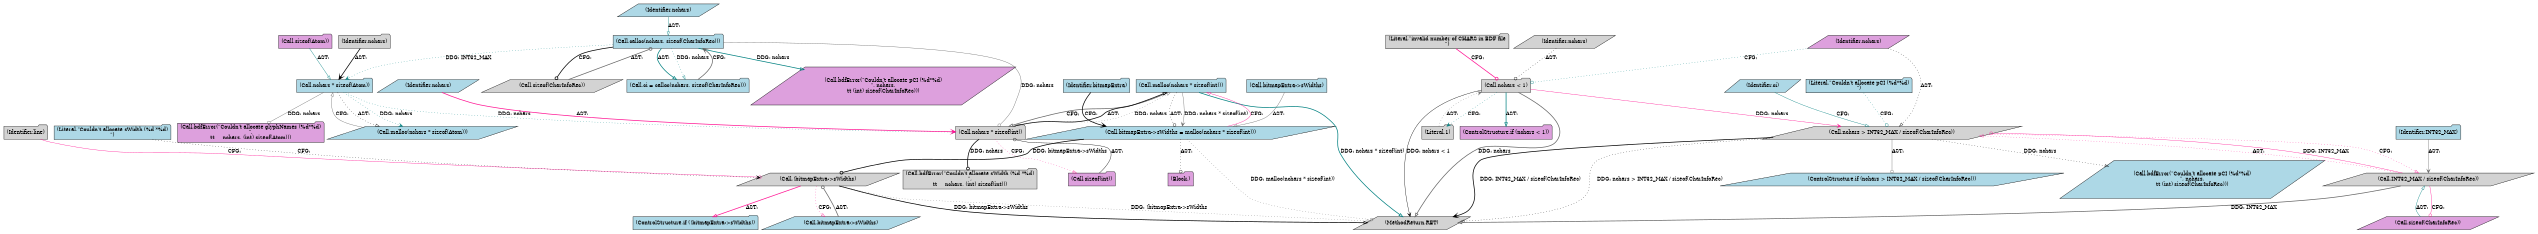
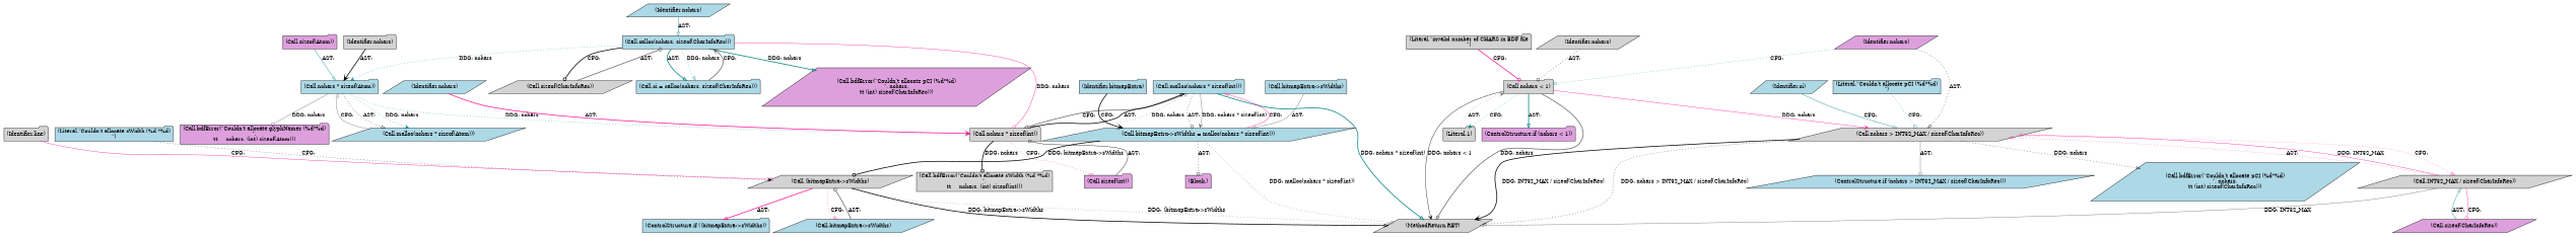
  digraph {
    node [fillcolor=lightblue shape=folder style=filled]
    edge [arrowhead=onormal color=black style=dotted]
    n1 [label="(Call,malloc(nchars * sizeof(int)))"]
    n2 [fillcolor=lightgrey label="(Call,nchars * sizeof(int))"]
    n3 [label="(Call,bitmapExtra->sWidths = malloc(nchars * sizeof(int)))" shape=parallelogram]
    n4 [fillcolor=lightgrey label="(MethodReturn,RET)" shape=parallelogram]
    n5 [fillcolor=plum label="(Call,sizeof(int))"]
    n6 [fillcolor=lightgrey label="(Call,bdfError(\"Couldn't allocate sWidth (%d *%d)\n\",\n\t\t     nchars, (int) sizeof(int)))"]
    n7 [fillcolor=lightgrey label="(Call,!bitmapExtra->sWidths)" shape=parallelogram]
    n8 [fillcolor=plum label="(Block,)"]
    n9 [label="(Call,nchars * sizeof(Atom))"]
    n10 [fillcolor=plum label="(Call,bdfError(\"Couldn't allocate glyphNames (%d*%d)\n\",\n\t\t     nchars, (int) sizeof(Atom)))"]
    n11 [label="(Call,malloc(nchars * sizeof(Atom)))" shape=parallelogram]
    n12 [fillcolor=plum label="(Call,sizeof(Atom))"]
    n13 [label="(Call,calloc(nchars, sizeof(CharInfoRec)))"]
    n14 [fillcolor=lightgrey label="(Call,sizeof(CharInfoRec))" shape=parallelogram]
    n15 [label="(Call,ci = calloc(nchars, sizeof(CharInfoRec)))"]
    n16 [fillcolor=plum label="(Call,bdfError(\"Couldn't allocate pCI (%d*%d)\n\", nchars,\n\t\t (int) sizeof(CharInfoRec)))" shape=parallelogram]
    n17 [fillcolor=lightgrey label="(Call,nchars > INT32_MAX / sizeof(CharInfoRec))" shape=parallelogram]
    n18 [fillcolor=lightgrey label="(Call,INT32_MAX / sizeof(CharInfoRec))" shape=parallelogram]
    n19 [label="(ControlStructure,if (nchars > INT32_MAX / sizeof(CharInfoRec)))" shape=parallelogram]
    n20 [label="(Call,bdfError(\"Couldn't allocate pCI (%d*%d)\n\", nchars,\n\t\t (int) sizeof(CharInfoRec)))" shape=parallelogram]
    n21 [fillcolor=plum label="(Call,sizeof(CharInfoRec))" shape=parallelogram]
    n22 [fillcolor=lightgrey label="(Call,nchars < 1)"]
    n23 [fillcolor=lightgrey label="(Literal,1)"]
    n24 [fillcolor=plum label="(ControlStructure,if (nchars < 1))"]
    n25 [label="(ControlStructure,if (!bitmapExtra->sWidths))"]
    n26 [label="(Call,bitmapExtra->sWidths)" shape=parallelogram]
    n27 [fillcolor=lightgrey label="(Identifier,line)"]
    n28 [label="(Identifier,bitmapExtra)"]
    n29 [fillcolor=lightgrey label="(Identifier,nchars)"]
    n30 [fillcolor=lightgrey label="(Literal,\"invalid number of CHARS in BDF file\n\")"]
    n31 [label="(Literal,\"Couldn't allocate sWidth (%d *%d)\n\")"]
-   n32 [label="(Identifier,INT32_MAX)"]
    n33 [label="(Call,bitmapExtra->sWidths)"]
    n34 [label="(Identifier,nchars)" shape=parallelogram]
    n35 [fillcolor=lightgrey label="(Identifier,nchars)" shape=parallelogram]
    n36 [label="(Identifier,nchars)" shape=parallelogram]
    n37 [label="(Identifier,ci)" shape=parallelogram]
    n38 [label="(Literal,\"Couldn't allocate pCI (%d*%d)\n\")"]
    n39 [fillcolor=plum label="(Identifier,nchars)" shape=parallelogram]
    n1 -> n2 [color=gray40 label="CFG: " style=bold]
    n1 -> n3 [arrowhead=odot label="AST: "]
    n1 -> n3 [arrowhead=vee color=gray40 label="DDG: nchars * sizeof(int)" style=solid]
    n1 -> n4 [color=teal label="DDG: nchars * sizeof(int)" style=bold]
    n2 -> n1 [label="AST: " style=bold]
    n2 -> n1 [color=gray40 label="DDG: nchars"]
-   n2 -> n5 [color=deeppink label="CFG: "]
+   n2 -> n5 [arrowhead=odot color=deeppink label="CFG: "]
    n2 -> n6 [arrowhead=odot label="DDG: nchars" style=bold]
    n3 -> n1 [color=deeppink label="CFG: " style=solid]
    n3 -> n4 [arrowhead=odot color=gray40 label="DDG: malloc(nchars * sizeof(int))"]
    n3 -> n7 [arrowhead=odot label="DDG: bitmapExtra->sWidths" style=bold]
    n3 -> n8 [arrowhead=odot label="AST: "]
    n5 -> n2 [arrowhead=odot label="AST: " style=solid]
    n7 -> n4 [color=gray40 label="DDG: !bitmapExtra->sWidths"]
    n7 -> n4 [label="DDG: bitmapExtra->sWidths" style=bold]
    n7 -> n25 [color=deeppink label="AST: " style=bold]
    n7 -> n26 [color=deeppink label="CFG: "]
    n9 -> n2 [color=teal label="DDG: nchars"]
    n9 -> n10 [arrowhead=odot color=gray40 label="DDG: nchars" style=solid]
    n9 -> n11 [label="AST: "]
    n9 -> n11 [arrowhead=vee color=teal label="DDG: nchars"]
    n11 -> n9 [color=gray40 label="CFG: " style=solid]
    n12 -> n9 [color=teal label="AST: " style=solid]
-   n13 -> n2 [arrowhead=odot color=gray40 label="DDG: nchars" style=solid]
-   n13 -> n9 [arrowhead=vee color=teal label="DDG: INT32_MAX"]
+   n13 -> n2 [arrowhead=odot color=deeppink label="DDG: nchars" style=solid]
+   n13 -> n9 [arrowhead=vee color=teal label="DDG: nchars"]
    n13 -> n14 [arrowhead=odot label="CFG: " style=bold]
    n13 -> n15 [color=teal label="AST: " style=bold]
    n13 -> n15 [color=teal label="DDG: nchars"]
    n13 -> n16 [color=teal label="DDG: nchars" style=bold]
    n14 -> n13 [arrowhead=odot color=gray40 label="AST: " style=bold]
    n15 -> n13 [arrowhead=vee color=gray40 label="CFG: " style=bold]
    n17 -> n4 [label="DDG: nchars > INT32_MAX / sizeof(CharInfoRec)"]
    n17 -> n4 [arrowhead=vee label="DDG: INT32_MAX / sizeof(CharInfoRec)" style=bold]
    n17 -> n18 [color=deeppink label="CFG: "]
    n17 -> n19 [arrowhead=odot color=gray40 label="AST: " style=solid]
    n17 -> n20 [label="DDG: nchars"]
-   n18 -> n4 [color=gray40 label="DDG: INT32_MAX" style=bold]
+   n18 -> n4 [color=gray40 label="DDG: INT32_MAX" style=solid]
    n18 -> n17 [color=deeppink label="AST: "]
    n18 -> n17 [arrowhead=odot color=deeppink label="DDG: INT32_MAX" style=solid]
    n18 -> n21 [arrowhead=odot color=deeppink label="CFG: " style=solid]
    n21 -> n18 [color=teal label="AST: " style=solid]
    n22 -> n4 [arrowhead=vee label="DDG: nchars < 1" style=solid]
    n22 -> n4 [color=gray40 label="DDG: nchars" style=bold]
    n22 -> n17 [arrowhead=vee color=deeppink label="DDG: nchars" style=solid]
    n22 -> n23 [arrowhead=vee color=teal label="CFG: "]
    n22 -> n24 [color=teal label="AST: " style=bold]
    n23 -> n22 [arrowhead=vee color=gray40 label="AST: "]
    n26 -> n7 [arrowhead=odot color=gray40 label="AST: " style=bold]
    n27 -> n7 [arrowhead=odot color=deeppink label="CFG: " style=solid]
    n28 -> n3 [arrowhead=vee label="CFG: " style=bold]
    n29 -> n9 [arrowhead=vee label="AST: " style=bold]
    n30 -> n22 [arrowhead=odot color=deeppink label="CFG: " style=bold]
    n31 -> n7 [arrowhead=vee label="CFG: "]
-   n32 -> n18 [arrowhead=vee color=gray40 label="AST: " style=solid]
    n33 -> n3 [color=gray40 label="AST: " style=solid]
    n34 -> n2 [arrowhead=vee color=deeppink label="AST: " style=bold]
    n35 -> n22 [arrowhead=odot label="AST: "]
    n36 -> n13 [color=teal label="AST: " style=solid]
    n37 -> n17 [color=teal label="CFG: " style=solid]
    n38 -> n17 [arrowhead=odot color=teal label="CFG: "]
    n39 -> n17 [label="AST: "]
    n39 -> n22 [arrowhead=odot color=teal label="CFG: "]
  }
